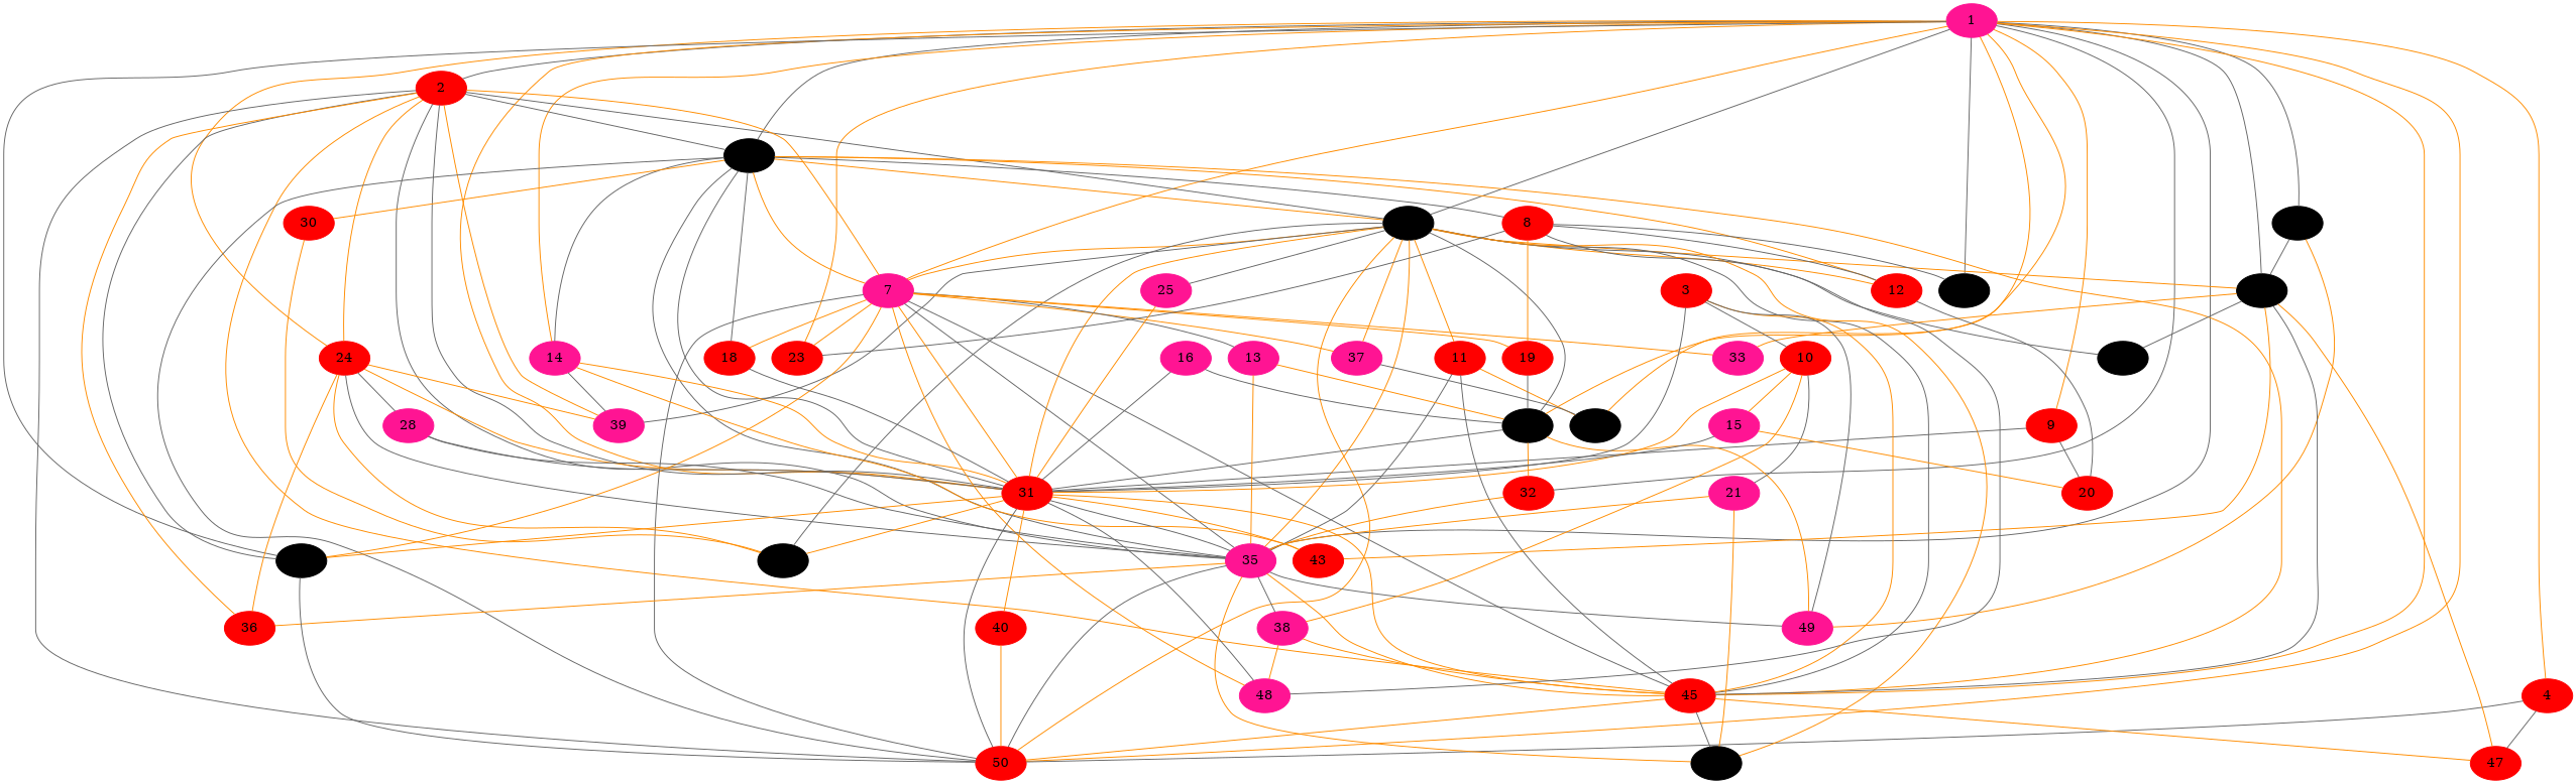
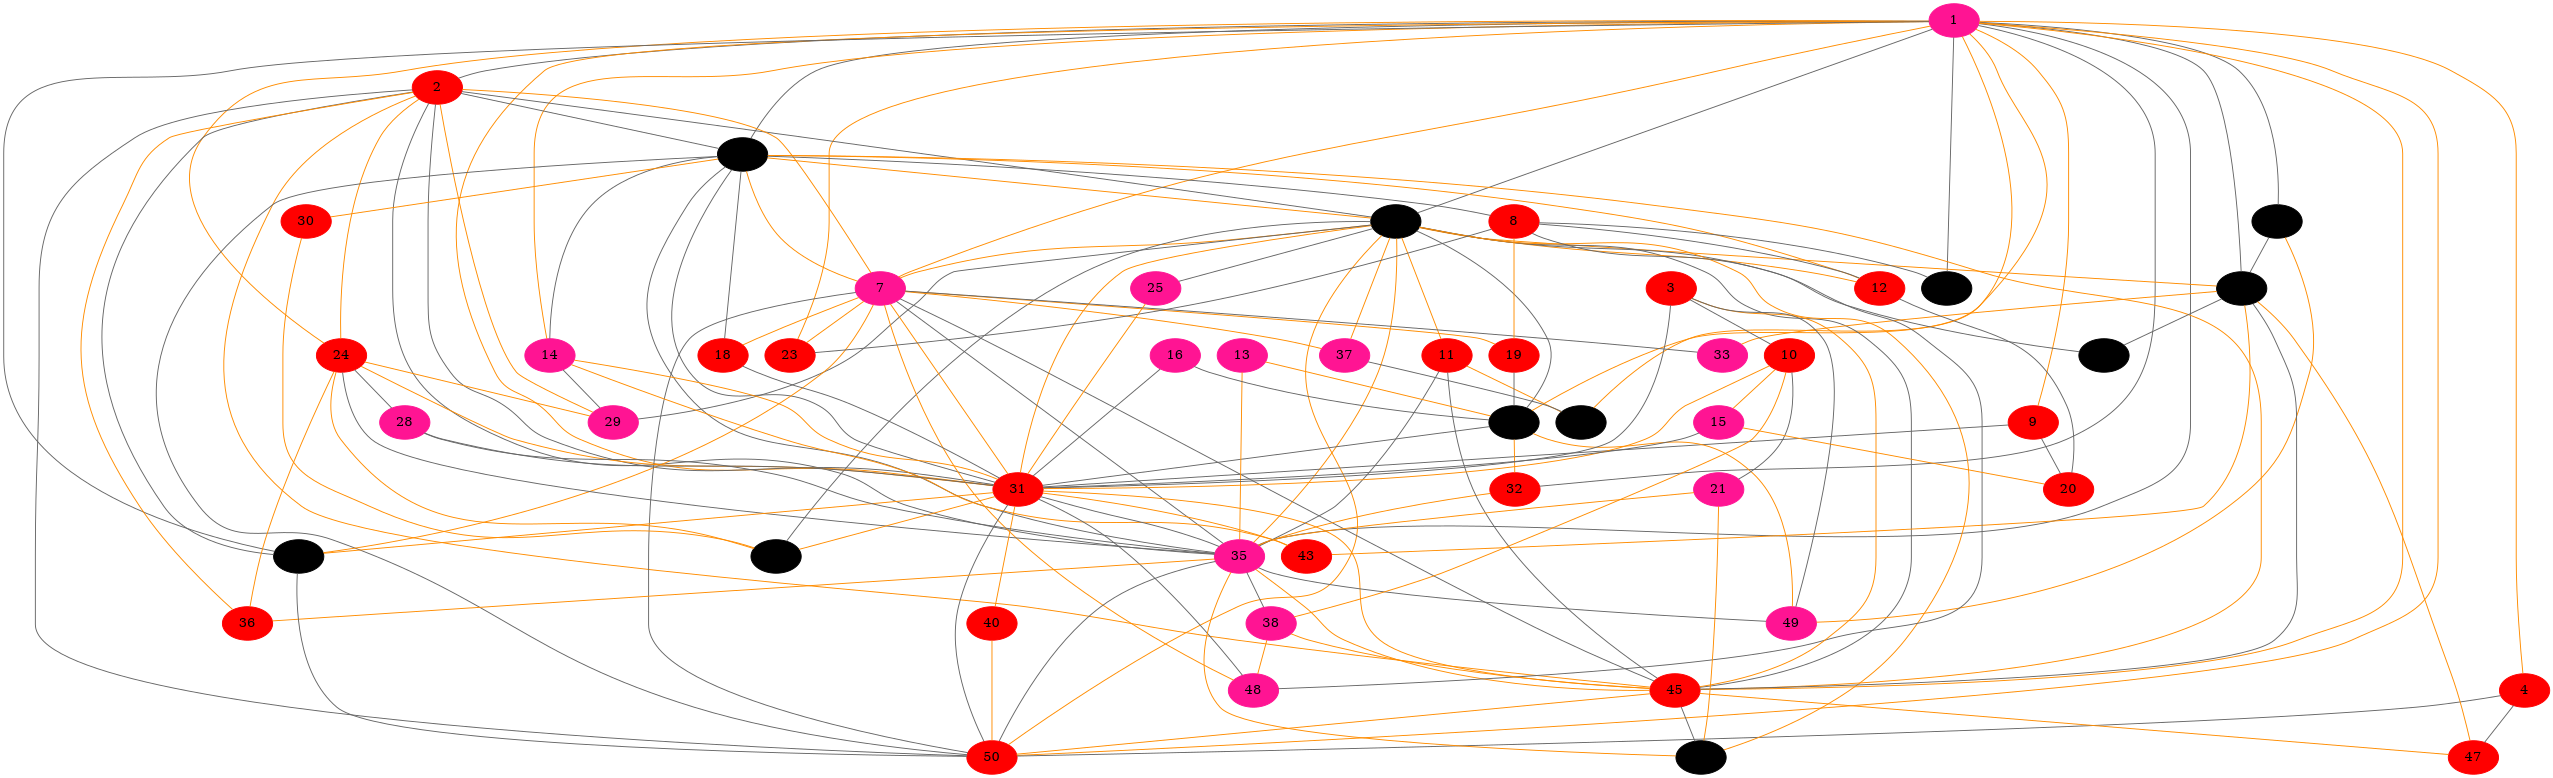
  graph {
    node [color=red style=filled]
    edge [color=darkorange weight=1.0]
    1 [color=deeppink]
    2
    4
    5 [color=black]
    6 [color=black]
    7 [color=deeppink]
    9
    14 [color=deeppink]
    17 [color=black]
    22 [color=black]
    23
    24
    26 [color=black]
    27 [color=black]
    31
    32
    35 [color=deeppink]
    41 [color=black]
    42 [color=black]
    45
    50
-   29 [color=deeppink label=39]
+   29 [color=deeppink]
    36
    47
    8
    12
    18
    30
    11
    25 [color=deeppink]
    34 [color=black]
    37 [color=deeppink]
    44 [color=black]
    46 [color=black]
    13 [color=deeppink]
    19
    33 [color=deeppink]
    48 [color=deeppink]
    20
    43
    49 [color=deeppink]
    28 [color=deeppink]
    40
    38 [color=deeppink]
    3
    10
    15 [color=deeppink]
    21 [color=deeppink]
    16 [color=deeppink]
    1 -- 2 [color=gray40 weight=3.0]
    1 -- 4
    1 -- 5 [color=gray40 weight=2.0]
    1 -- 6 [color=gray40 weight=2.0]
    1 -- 7 [weight=3.0]
    1 -- 9
    1 -- 14
    1 -- 17 [color=gray40]
    1 -- 22 [color=gray40]
    1 -- 23
    1 -- 24
    1 -- 26 [color=gray40]
    1 -- 27
    1 -- 31 [weight=2.0]
    1 -- 32 [color=gray40]
    1 -- 35 [color=gray40 weight=4.0]
    1 -- 41 [color=gray40]
    1 -- 42
    1 -- 45 [weight=2.0]
    1 -- 50 [weight=3.0]
    2 -- 5 [color=gray40]
    2 -- 6 [color=gray40]
    2 -- 7
    2 -- 24
    2 -- 31 [color=gray40]
    2 -- 35 [color=gray40]
    2 -- 41 [color=gray40]
    2 -- 45
    2 -- 50 [color=gray40]
    2 -- 29
    2 -- 36
    4 -- 50 [color=gray40]
    4 -- 47 [color=gray40]
    5 -- 6
    5 -- 7 [weight=2.0]
    5 -- 14 [color=gray40]
    5 -- 31 [color=gray40]
    5 -- 35 [color=gray40]
    5 -- 45
    5 -- 50 [color=gray40]
    5 -- 8 [color=gray40 weight=2.0]
    5 -- 12
    5 -- 18 [color=gray40]
    5 -- 30 [weight=2.0]
    6 -- 7 [weight=2.0]
    6 -- 22
    6 -- 27 [color=gray40 weight=2.0]
    6 -- 31 [weight=2.0]
    6 -- 35 [weight=2.0]
    6 -- 45 [color=gray40 weight=2.0]
    6 -- 50
    6 -- 29 [color=gray40]
    6 -- 12
    6 -- 11
    6 -- 25 [color=gray40]
    6 -- 34 [color=gray40]
    6 -- 37
    6 -- 44 [color=gray40]
    6 -- 46
    7 -- 23
    7 -- 31
    7 -- 35 [color=gray40]
    7 -- 41
    7 -- 45 [color=gray40]
    7 -- 50 [color=gray40]
    7 -- 18
    7 -- 37
-   7 -- 13 [color=gray40]
    7 -- 19
-   7 -- 33
+   7 -- 33 [color=gray40]
    7 -- 48
    9 -- 31 [color=gray40]
    9 -- 20 [color=gray40]
    14 -- 31
    14 -- 29 [color=gray40]
    14 -- 43
    17 -- 22 [color=gray40]
    17 -- 49
    22 -- 45 [color=gray40]
    22 -- 47
    22 -- 44 [color=gray40]
    22 -- 33
    22 -- 43
    24 -- 31
    24 -- 35 [color=gray40]
    24 -- 29
    24 -- 36
    24 -- 34
    24 -- 28 [color=gray40]
    27 -- 31 [color=gray40]
    27 -- 32
    27 -- 49
    31 -- 35 [color=gray40]
    31 -- 41
    31 -- 45
    31 -- 50 [color=gray40 weight=3.0]
    31 -- 34
    31 -- 48 [color=gray40]
    31 -- 43
    31 -- 40
    32 -- 35
    35 -- 45
    35 -- 50 [color=gray40]
    35 -- 36
    35 -- 46
    35 -- 49 [color=gray40]
    35 -- 38 [color=gray40]
    41 -- 50 [color=gray40]
    45 -- 50
    45 -- 47
    45 -- 46 [color=gray40]
    8 -- 23 [color=gray40]
    8 -- 26 [color=gray40]
    8 -- 12 [color=gray40]
    8 -- 19
    8 -- 48 [color=gray40]
    12 -- 20 [color=gray40]
    18 -- 31 [color=gray40]
    30 -- 34
    11 -- 35 [color=gray40]
    11 -- 42
    11 -- 45 [color=gray40]
    25 -- 31
    37 -- 42 [color=gray40]
    13 -- 27 [weight=2.0]
    13 -- 35
    19 -- 27 [color=gray40]
    28 -- 31 [color=gray40]
    28 -- 35 [color=gray40]
    40 -- 50
    38 -- 45
    38 -- 48
    3 -- 31 [color=gray40]
    3 -- 45
    3 -- 49 [color=gray40]
    3 -- 10 [color=gray40]
    10 -- 31
    10 -- 38
    10 -- 15
    10 -- 21 [color=gray40]
    15 -- 31 [color=gray40]
    15 -- 20
    21 -- 35
    21 -- 46
    16 -- 27 [color=gray40]
    16 -- 31 [color=gray40]
  }
